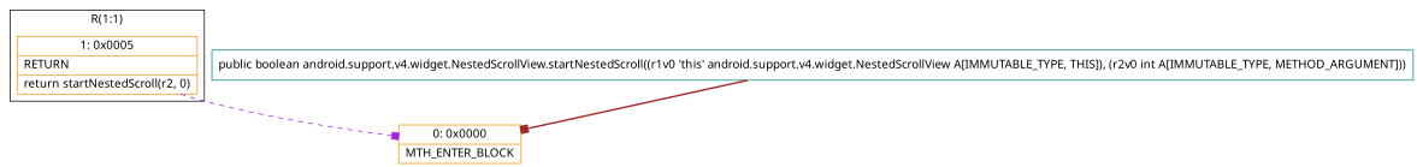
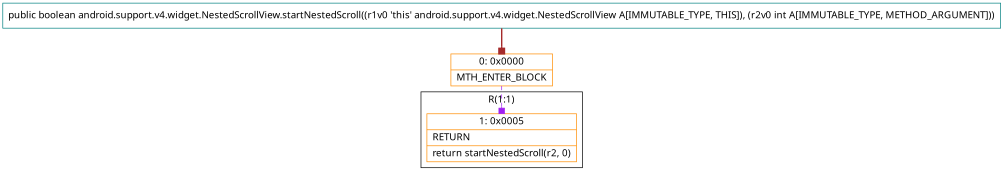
  digraph {
    fontname="Noto Sans"
    node [color=darkorange shape=record fontname="Noto Sans"]
    edge [arrowhead=box fontname="Noto Sans"]
    n1 [label="{1\:\ 0x0005|RETURN\l|return startNestedScroll(r2, 0)\l}"]
    n2 [label="{0\:\ 0x0000|MTH_ENTER_BLOCK\l}"]
    n3 [label="{public boolean android.support.v4.widget.NestedScrollView.startNestedScroll((r1v0 'this' android.support.v4.widget.NestedScrollView A[IMMUTABLE_TYPE, THIS]), (r2v0 int A[IMMUTABLE_TYPE, METHOD_ARGUMENT])) }" color=teal]
    subgraph cluster_1 {
      label="R(1:1)"
      n1
    }
-   n1 -> n2 [color=purple style=dashed]
+   n2 -> n1 [color=purple style=dashed]
    n3 -> n2 [color=brown style=bold]
  }
